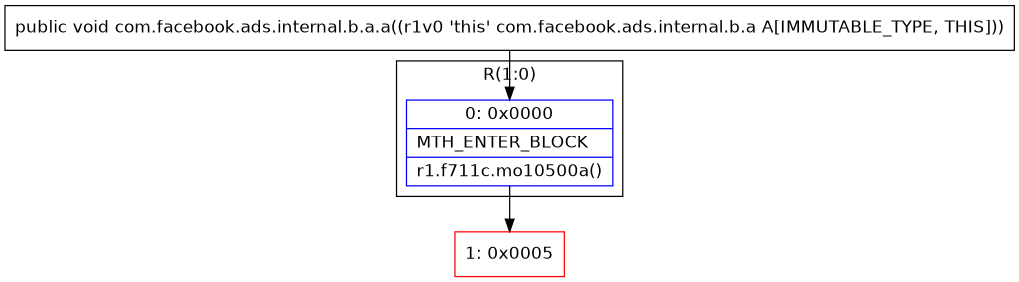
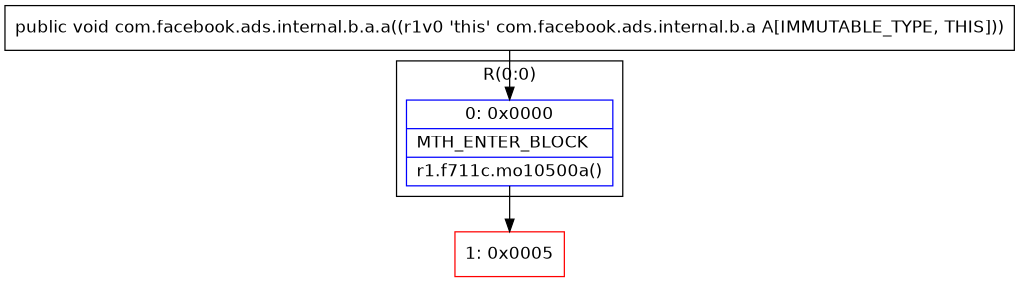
  digraph {
    fontname="DejaVu Sans"
    node [shape=record fontname="DejaVu Sans"]
    edge [fontname="DejaVu Sans"]
    n1 [color=blue label="{0\:\ 0x0000|MTH_ENTER_BLOCK\l|r1.f711c.mo10500a()\l}"]
    n2 [color=red label="{1\:\ 0x0005}"]
    n3 [label="{public void com.facebook.ads.internal.b.a.a((r1v0 'this' com.facebook.ads.internal.b.a A[IMMUTABLE_TYPE, THIS])) }"]
    subgraph cluster_1 {
-     label="R(1:0)"
+     label="R(0:0)"
      n1
    }
    n1 -> n2
    n3 -> n1
  }
